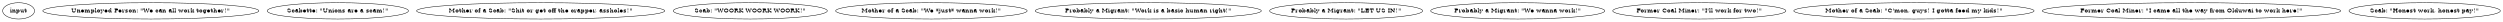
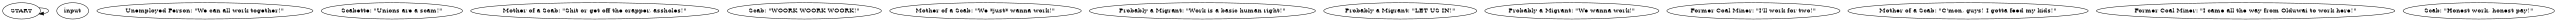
  digraph {
+   n1 [label=START]
    n2 [label=input]
    n3 [label="Unemployed Person: \"We can all work together!\""]
    n4 [label="Scabette: \"Unions are a scam!\""]
    n5 [label="Mother of a Scab: \"Shit or get off the crapper, assholes!\""]
    n6 [label="Scab: \"WOORK WOORK WOORK!\""]
    n7 [label="Mother of a Scab: \"We *just* wanna work!\""]
    n8 [label="Probably a Migrant: \"Work is a basic human right!\""]
    n9 [label="Probably a Migrant: \"LET US IN!\""]
    n10 [label="Probably a Migrant: \"We wanna work!\""]
    n11 [label="Former Coal Miner: \"I'll work for two!\""]
    n12 [label="Mother of a Scab: \"C'mon, guys! I gotta feed my kids!\""]
    n13 [label="Former Coal Miner: \"I came all the way from Olduwai to work here!\""]
    n14 [label="Scab: \"Honest work, honest pay!\""]
+   n1 -> n1
  }
